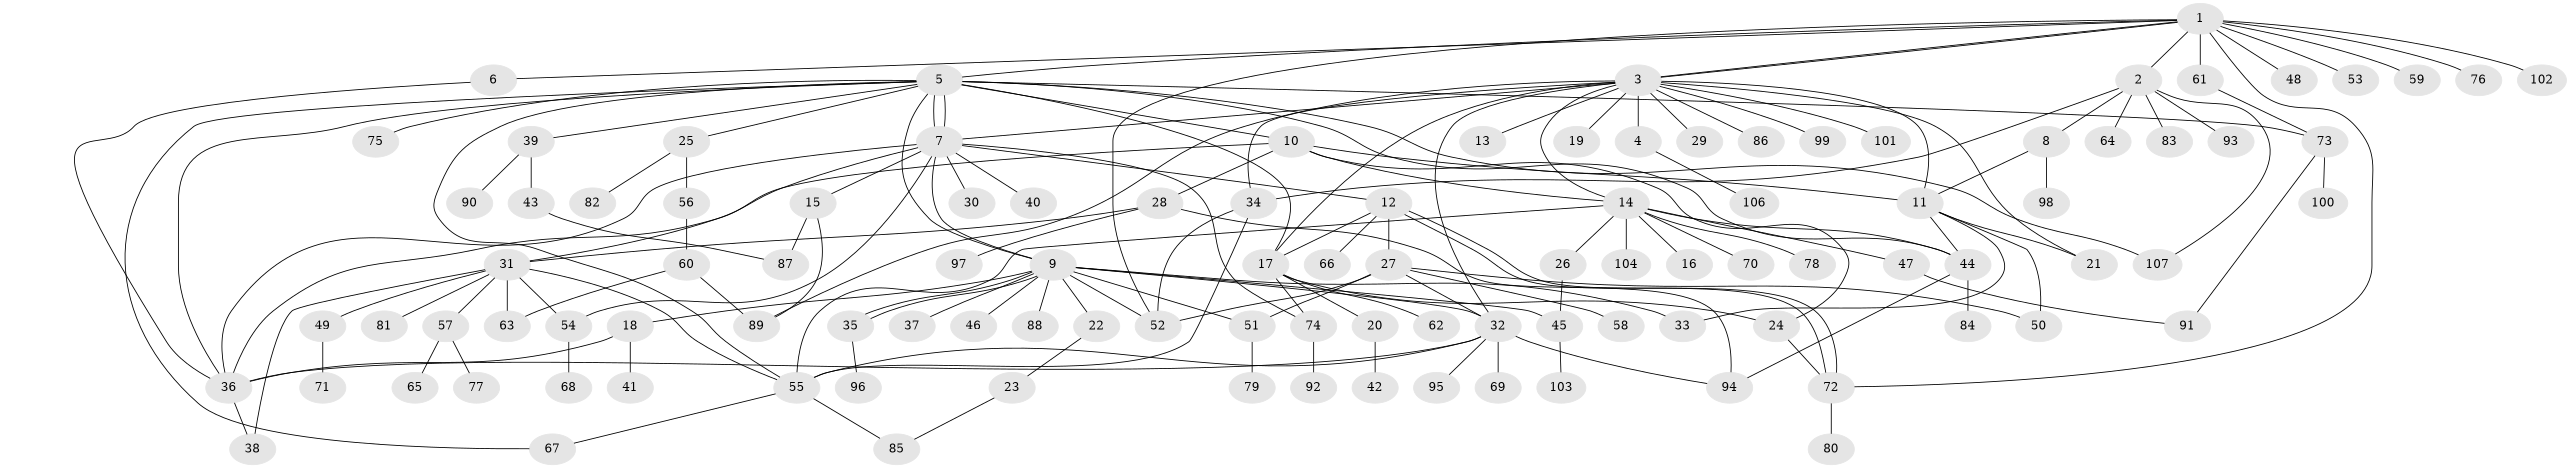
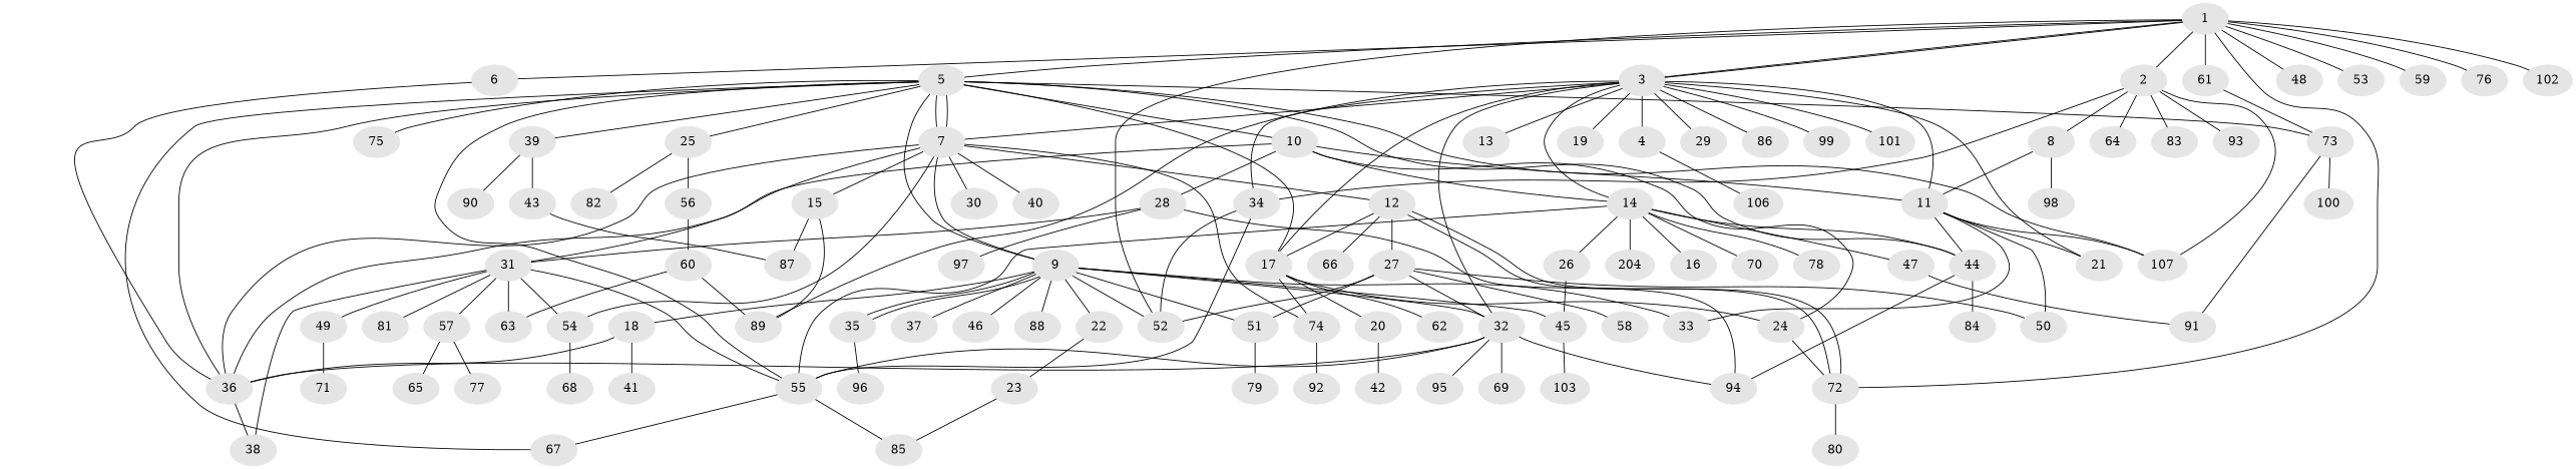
  graph {
    node [color=gray90 style=filled]
    1
    2
    3
    5
    6
    48
    52
    53
    59
    61
    72
    76
    102
    8
    34
    64
    83
    93
    107
    4
    7
    11
    13
    14
    17
    19
    21
    29
    32
    86
    89
    99
    101
    9
    10
    25
    36
    39
    44
    55
    67
    73
    75
    80
    98
    106
    12
    15
    30
    31
    40
    54
    74
    33
    50
    16
    26
    47
    70
    78
-   104
+   104 [label=204]
    24
    20
    62
    94
    69
    95
    18
    22
    35
    37
    45
    46
    51
    88
    28
    56
    82
    38
    43
    90
    84
    85
    91
    100
    27
    66
    87
    49
    57
    81
    63
    68
    92
    41
    23
    96
    103
    79
    97
    58
    42
    60
    71
    65
    77
    1 -- 2
    1 -- 3
    1 -- 3
    1 -- 5
    1 -- 6
    1 -- 48
    1 -- 52
    1 -- 53
    1 -- 59
    1 -- 61
    1 -- 72
    1 -- 76
    1 -- 102
    2 -- 8
    2 -- 34
    2 -- 64
    2 -- 83
    2 -- 93
    2 -- 107
    3 -- 34
    3 -- 4
    3 -- 7
    3 -- 11
    3 -- 13
    3 -- 14
    3 -- 17
    3 -- 19
    3 -- 21
    3 -- 29
    3 -- 32
    3 -- 86
    3 -- 89
    3 -- 99
    3 -- 101
    5 -- 107
    5 -- 7
    5 -- 7
    5 -- 17
    5 -- 9
    5 -- 10
    5 -- 25
    5 -- 36
    5 -- 39
    5 -- 44
    5 -- 55
    5 -- 67
    5 -- 73
    5 -- 75
    6 -- 36
    61 -- 73
    72 -- 80
    8 -- 11
    8 -- 98
    34 -- 52
    34 -- 55
    4 -- 106
    7 -- 9
    7 -- 36
    7 -- 12
    7 -- 15
    7 -- 30
    7 -- 31
    7 -- 40
    7 -- 54
    7 -- 74
+   11 -- 107
    11 -- 21
    11 -- 44
    11 -- 33
    11 -- 50
    14 -- 44
    14 -- 55
    14 -- 16
    14 -- 26
    14 -- 47
    14 -- 70
    14 -- 78
    14 -- 104
    17 -- 74
    17 -- 24
    17 -- 20
    17 -- 62
    32 -- 36
    32 -- 55
    32 -- 94
    32 -- 69
    32 -- 95
    9 -- 52
    9 -- 32
    9 -- 33
    9 -- 18
    9 -- 22
    9 -- 35
    9 -- 35
    9 -- 37
    9 -- 45
    9 -- 46
    9 -- 51
    9 -- 88
    10 -- 11
    10 -- 14
    10 -- 36
    10 -- 24
    10 -- 28
    25 -- 56
    25 -- 82
    36 -- 38
    39 -- 43
    39 -- 90
    44 -- 94
    44 -- 84
    55 -- 67
    55 -- 85
    73 -- 91
    73 -- 100
    12 -- 72
    12 -- 72
    12 -- 17
    12 -- 27
    12 -- 66
    15 -- 89
    15 -- 87
    31 -- 55
    31 -- 54
    31 -- 38
    31 -- 49
    31 -- 57
    31 -- 81
    31 -- 63
    54 -- 68
    74 -- 92
    26 -- 45
    47 -- 91
    24 -- 72
    20 -- 42
    18 -- 36
    18 -- 41
    22 -- 23
    35 -- 96
    45 -- 103
    51 -- 79
    28 -- 31
    28 -- 94
    28 -- 97
    56 -- 60
    43 -- 87
    27 -- 52
    27 -- 32
    27 -- 50
    27 -- 51
    27 -- 58
    49 -- 71
    57 -- 65
    57 -- 77
    23 -- 85
    60 -- 89
    60 -- 63
  }
